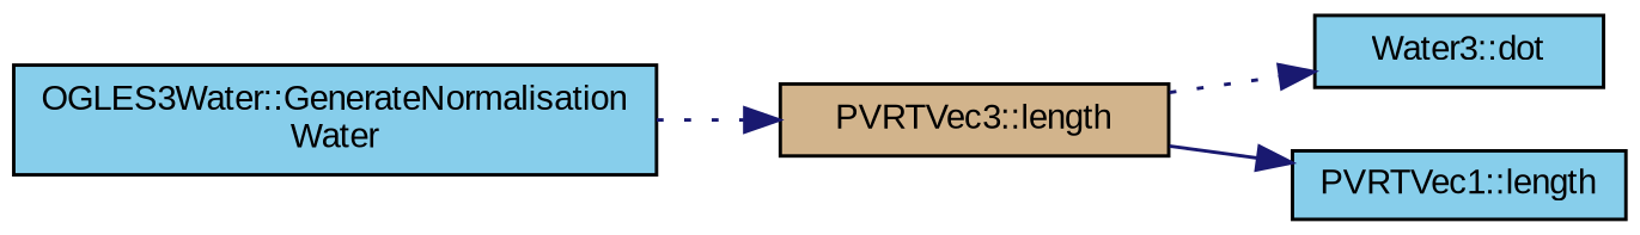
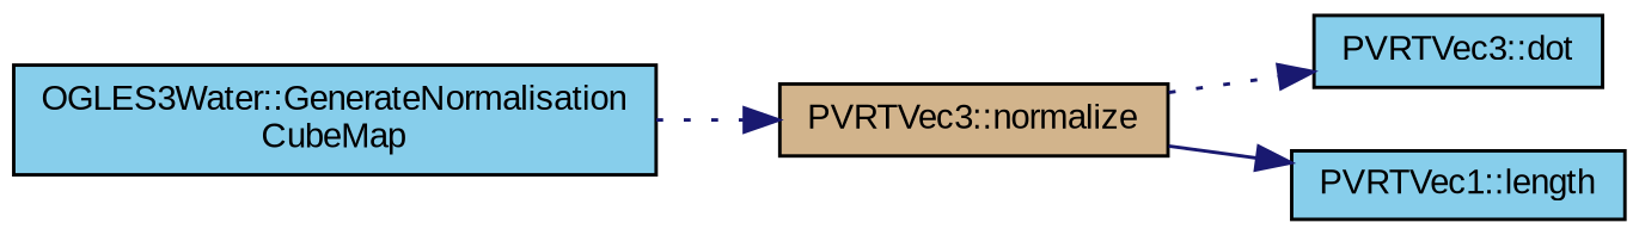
  digraph {
    fontname="Liberation Sans"
    rankdir=LR
    node [color=black fillcolor=skyblue fontname="Liberation Sans" fontsize=10 shape=record style=filled]
    edge [color=midnightblue fontname="Liberation Sans" fontsize=10 labelfontname=Helvetica labelfontsize=10 style=dotted]
-   n1 [fontcolor=black height=0.2 label="OGLES3Water::GenerateNormalisation\lWater" width=0.4]
-   n2 [fillcolor=tan height=0.2 label="PVRTVec3::length" width=0.4]
-   n3 [height=0.2 label="Water3::dot" width=0.4]
+   n1 [fontcolor=black height=0.2 label="OGLES3Water::GenerateNormalisation\lCubeMap" width=0.4]
+   n2 [fillcolor=tan height=0.2 label="PVRTVec3::normalize" width=0.4]
+   n3 [height=0.2 label="PVRTVec3::dot" width=0.4]
    n4 [height=0.2 label="PVRTVec1::length" width=0.4]
    n1 -> n2
    n2 -> n3
    n2 -> n4 [style=solid]
  }
